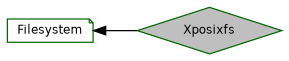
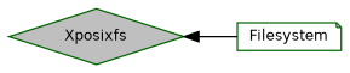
  digraph {
    rankdir=LR
    node [color=darkgreen fontname=Helvetica fontsize=10 style=filled]
    n1 [fillcolor=white height=0.2 label=Filesystem shape=note width=0.4]
    n2 [fillcolor=grey75 fontcolor=black height=0.2 label=Xposixfs shape=diamond width=0.4]
-   n1 -> n2 [dir=back fontname=Helvetica fontsize=10 labelfontname=Helvetica labelfontsize=10 shape=plaintext style=solid]
+   n2 -> n1 [dir=back fontname=Helvetica fontsize=10 labelfontname=Helvetica labelfontsize=10 shape=plaintext style=solid]
  }
